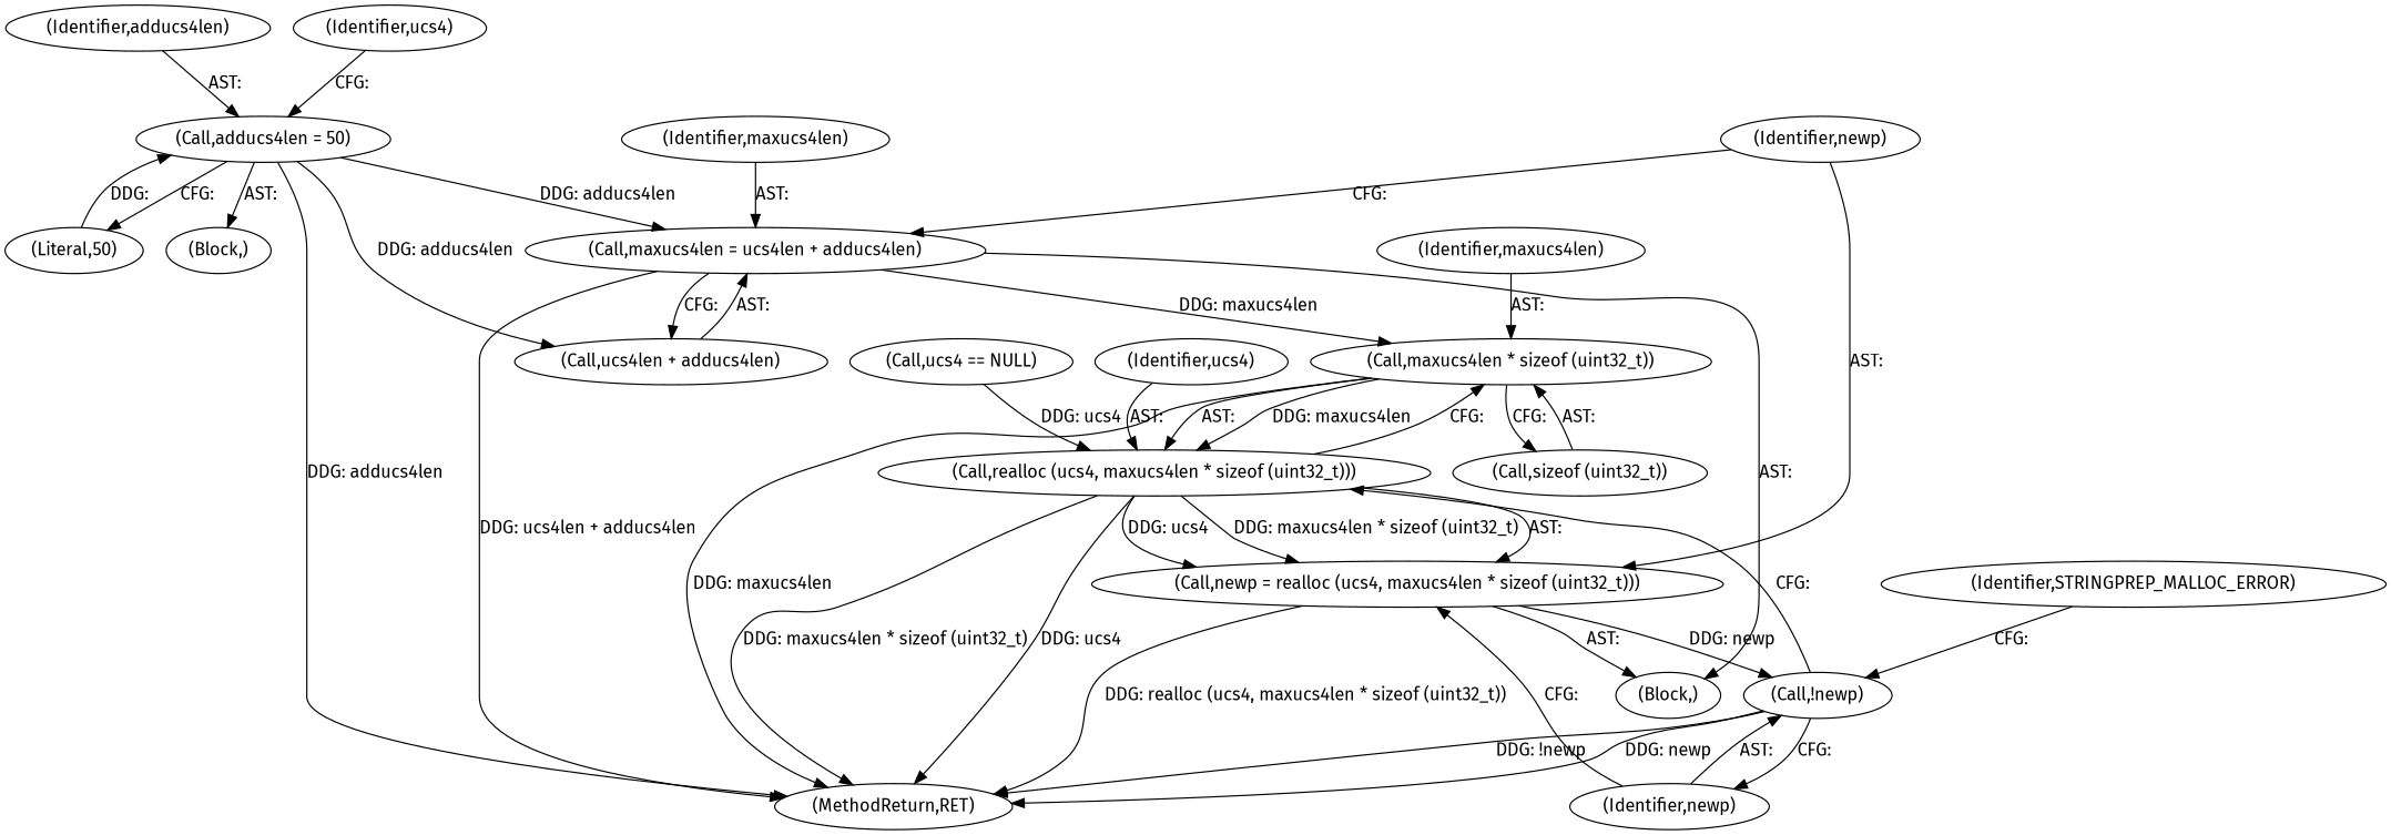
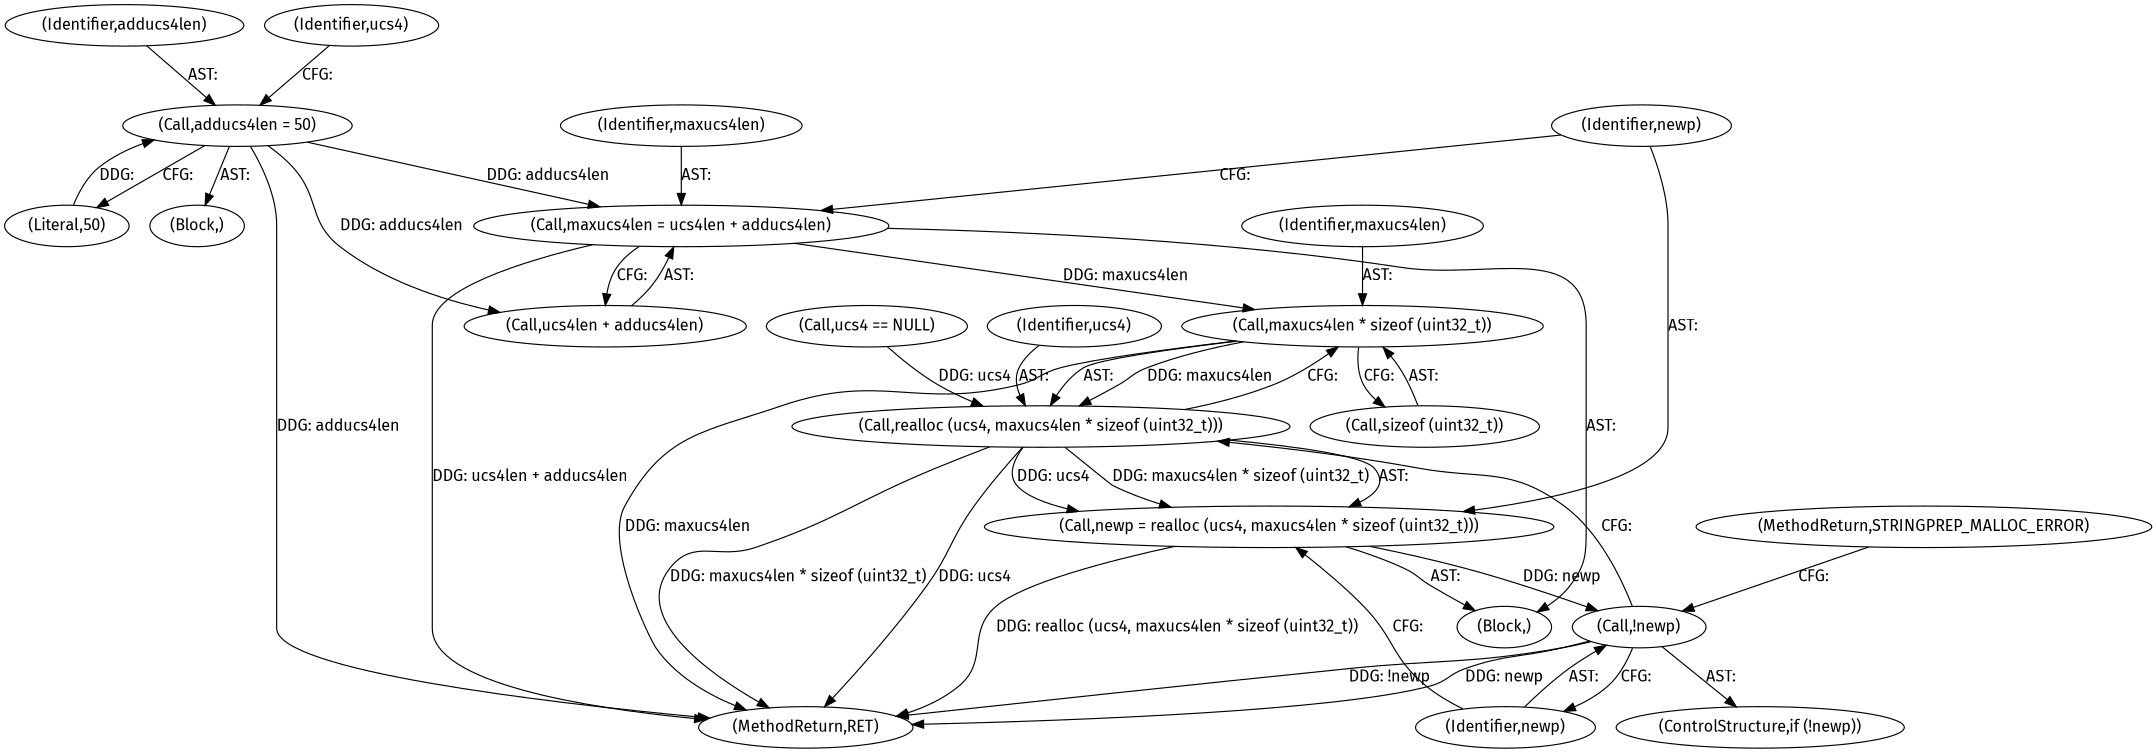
  digraph {
    fontname="Fira Sans"
    node [fontname="Fira Sans"]
    edge [fontname="Fira Sans"]
    n1 [label="(Call,maxucs4len * sizeof (uint32_t))"]
    n2 [label="(Call,realloc (ucs4, maxucs4len * sizeof (uint32_t)))"]
    n3 [label="(MethodReturn,RET)"]
    n4 [label="(Call,sizeof (uint32_t))"]
    n5 [label="(Call,newp = realloc (ucs4, maxucs4len * sizeof (uint32_t)))"]
    n6 [label="(Call,maxucs4len = ucs4len + adducs4len)"]
    n7 [label="(Block,)"]
    n8 [label="(Call,ucs4len + adducs4len)"]
    n9 [label="(Call,adducs4len = 50)"]
    n10 [label="(Literal,50)"]
    n11 [label="(Block,)"]
    n12 [label="(Call,!newp)"]
    n13 [label="(Identifier,newp)"]
+   n14 [label="(ControlStructure,if (!newp))"]
    n15 [label="(Identifier,newp)"]
    n16 [label="(Call,ucs4 == NULL)"]
    n17 [label="(Identifier,adducs4len)"]
    n18 [label="(Identifier,maxucs4len)"]
-   n19 [label="(Identifier,STRINGPREP_MALLOC_ERROR)"]
+   n19 [label="(MethodReturn,STRINGPREP_MALLOC_ERROR)"]
    n20 [label="(Identifier,ucs4)"]
    n21 [label="(Identifier,ucs4)"]
    n22 [label="(Identifier,maxucs4len)"]
    n1 -> n2 [label="AST: "]
    n1 -> n2 [label="DDG: maxucs4len"]
    n1 -> n3 [label="DDG: maxucs4len"]
    n1 -> n4 [label="CFG: "]
    n2 -> n1 [label="CFG: "]
    n2 -> n3 [label="DDG: maxucs4len * sizeof (uint32_t)"]
    n2 -> n3 [label="DDG: ucs4"]
    n2 -> n5 [label="AST: "]
    n2 -> n5 [label="DDG: ucs4"]
    n2 -> n5 [label="DDG: maxucs4len * sizeof (uint32_t)"]
    n4 -> n1 [label="AST: "]
    n5 -> n3 [label="DDG: realloc (ucs4, maxucs4len * sizeof (uint32_t))"]
    n5 -> n7 [label="AST: "]
    n5 -> n12 [label="DDG: newp"]
    n6 -> n1 [label="DDG: maxucs4len"]
    n6 -> n3 [label="DDG: ucs4len + adducs4len"]
    n6 -> n7 [label="AST: "]
    n6 -> n8 [label="CFG: "]
    n8 -> n6 [label="AST: "]
    n9 -> n3 [label="DDG: adducs4len"]
    n9 -> n6 [label="DDG: adducs4len"]
    n9 -> n8 [label="DDG: adducs4len"]
    n9 -> n10 [label="CFG: "]
    n9 -> n11 [label="AST: "]
    n10 -> n9 [label="DDG: "]
    n12 -> n2 [label="CFG: "]
    n12 -> n3 [label="DDG: !newp"]
    n12 -> n3 [label="DDG: newp"]
    n12 -> n13 [label="CFG: "]
+   n12 -> n14 [label="AST: "]
    n13 -> n5 [label="CFG: "]
    n13 -> n12 [label="AST: "]
    n15 -> n5 [label="AST: "]
    n15 -> n6 [label="CFG: "]
    n16 -> n2 [label="DDG: ucs4"]
    n17 -> n9 [label="AST: "]
    n18 -> n6 [label="AST: "]
    n19 -> n12 [label="CFG: "]
    n20 -> n2 [label="AST: "]
    n21 -> n9 [label="CFG: "]
    n22 -> n1 [label="AST: "]
  }
